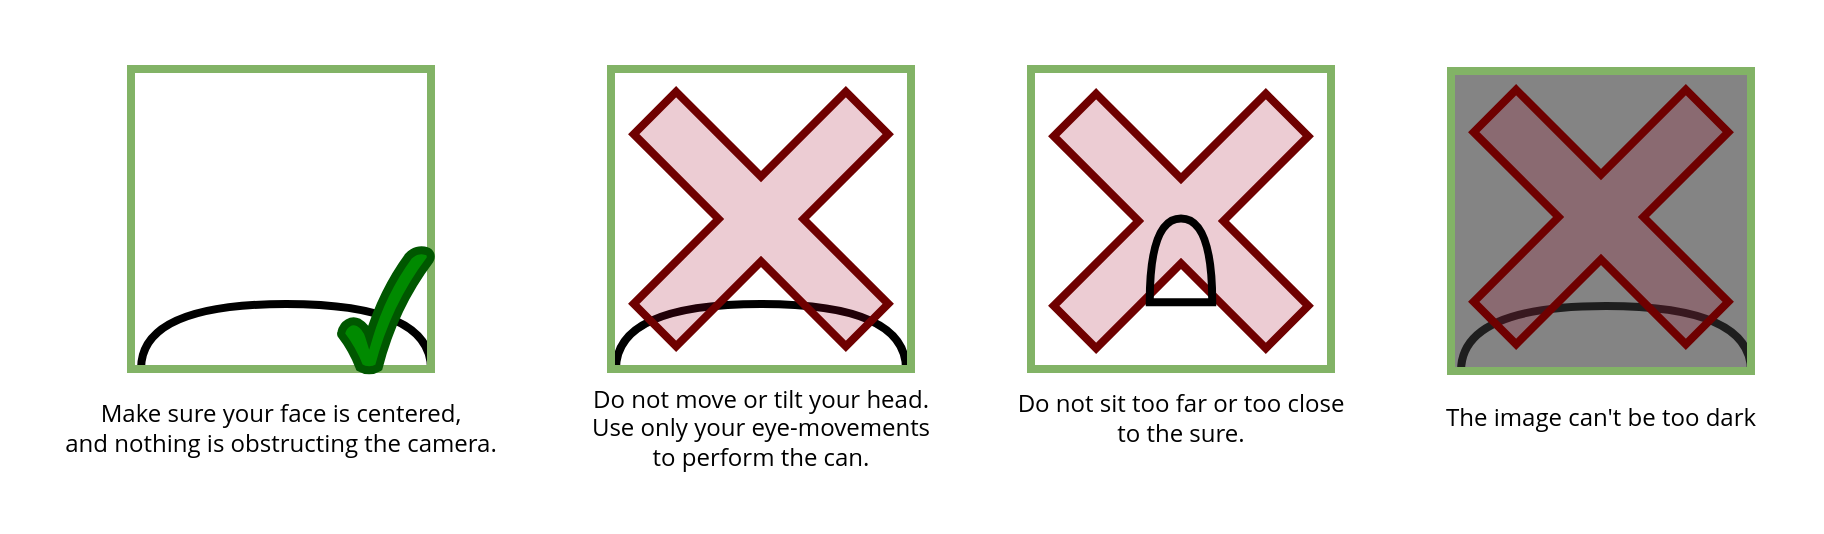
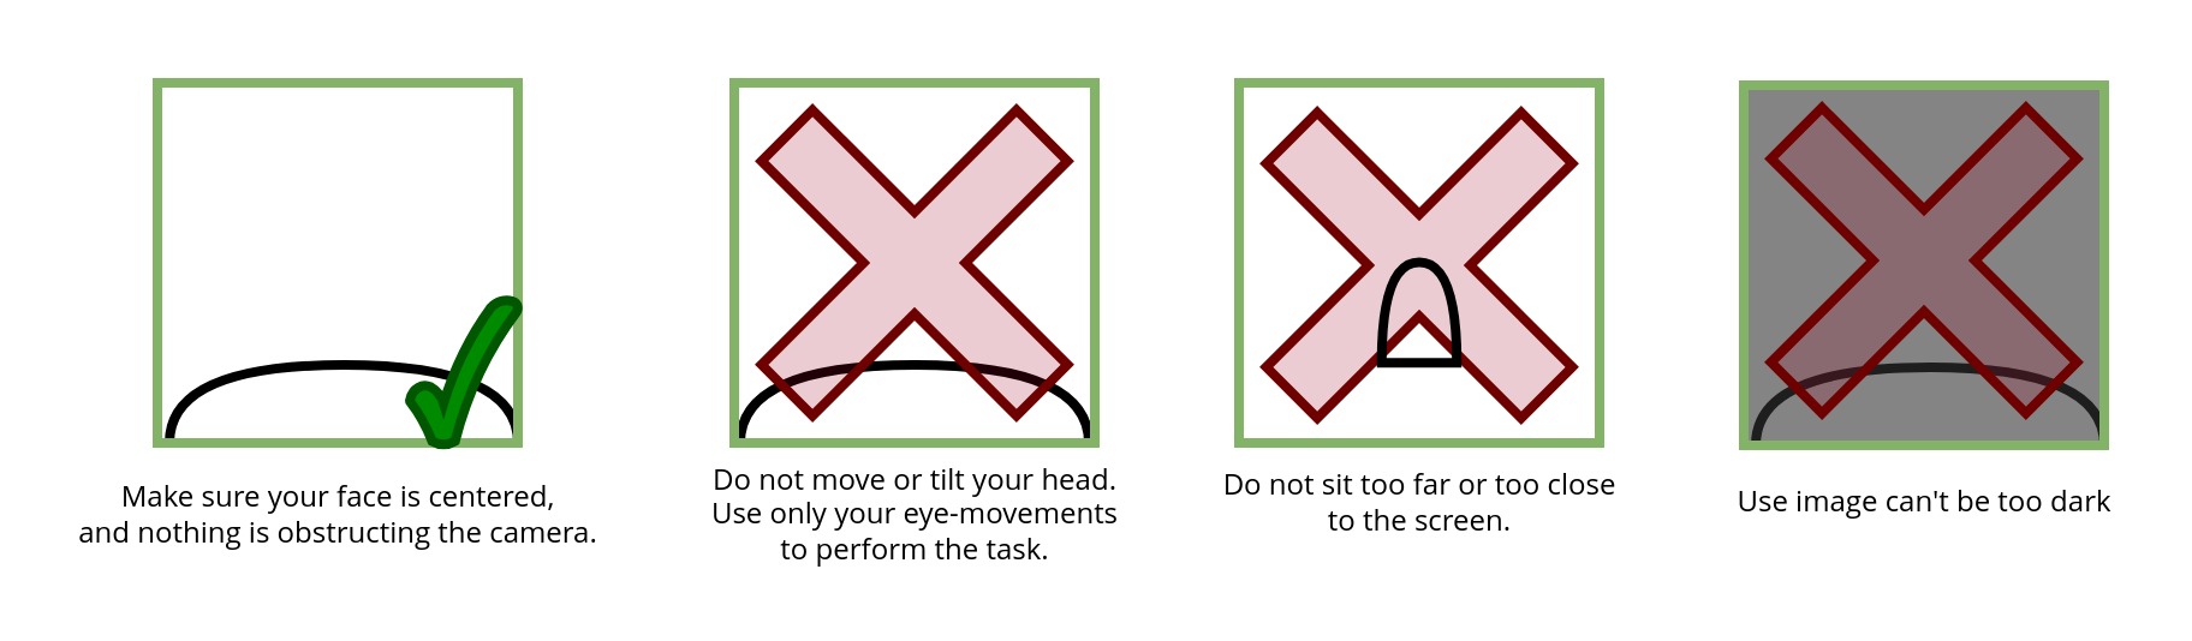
  <mxCell id="0" />
  <mxCell id="1" parent="0" />
  <mxCell id="2" value="" style="shape=image;html=1;verticalAlign=top;verticalLabelPosition=bottom;labelBackgroundColor=#ffffff;imageAspect=0;aspect=fixed;image=https://cdn2.iconfinder.com/data/icons/boxicons-solid-vol-2/24/bxs-face-128.png" parent="1" vertex="1"><mxGeometry x="736" y="32" width="128" height="128" as="geometry" /></mxCell>
  <mxCell id="3" value="" style="shape=or;whiteSpace=wrap;html=1;strokeWidth=4;fillColor=none;rotation=-90;" parent="1" vertex="1"><mxGeometry x="363.75" y="82.25" width="32.5" height="145" as="geometry" /></mxCell>
  <mxCell id="4" value="" style="rounded=0;whiteSpace=wrap;html=1;fillColor=none;strokeColor=#82b366;strokeWidth=4;" parent="1" vertex="1"><mxGeometry x="305" y="21" width="150" height="150" as="geometry" /></mxCell>
  <mxCell id="5" value="" style="shape=or;whiteSpace=wrap;html=1;strokeWidth=4;fillColor=none;rotation=-90;" parent="1" vertex="1"><mxGeometry x="126.25" y="82.25" width="32.5" height="145" as="geometry" /></mxCell>
  <mxCell id="6" value="" style="rounded=0;whiteSpace=wrap;html=1;fillColor=none;strokeColor=#82b366;strokeWidth=4;" parent="1" vertex="1"><mxGeometry x="65" y="21" width="150" height="150" as="geometry" /></mxCell>
  <mxCell id="7" value="" style="shape=image;html=1;verticalAlign=top;verticalLabelPosition=bottom;labelBackgroundColor=#ffffff;imageAspect=0;aspect=fixed;image=https://cdn2.iconfinder.com/data/icons/boxicons-solid-vol-2/24/bxs-face-128.png" parent="1" vertex="1"><mxGeometry x="76" y="31" width="128" height="128" as="geometry" /></mxCell>
  <mxCell id="8" value="&lt;div&gt;&lt;font data-font-src=&quot;https://fonts.googleapis.com/css?family=Open+Sans&quot; face=&quot;Open Sans&quot;&gt;Make sure your face is centered, &lt;br&gt;&lt;/font&gt;&lt;/div&gt;&lt;div&gt;&lt;font data-font-src=&quot;https://fonts.googleapis.com/css?family=Open+Sans&quot; face=&quot;Open Sans&quot;&gt;and nothing is obstructing the camera.&lt;/font&gt;&lt;/div&gt;" style="text;align=center;verticalAlign=middle;resizable=0;points=[];autosize=1;strokeColor=none;fillColor=none;html=1;" parent="1" vertex="1"><mxGeometry x="20" y="181" width="240" height="40" as="geometry" /></mxCell>
  <mxCell id="9" value="" style="shape=image;html=1;verticalAlign=top;verticalLabelPosition=bottom;labelBackgroundColor=#ffffff;imageAspect=0;aspect=fixed;image=https://cdn2.iconfinder.com/data/icons/boxicons-solid-vol-2/24/bxs-face-128.png;rotation=20;" parent="1" vertex="1"><mxGeometry x="345" y="31" width="128" height="128" as="geometry" /></mxCell>
- <mxCell id="10" value="&lt;div&gt;&lt;font data-font-src=&quot;https://fonts.googleapis.com/css?family=Open+Sans&quot; face=&quot;Open Sans&quot;&gt;Do not move or tilt your head.&lt;/font&gt;&lt;/div&gt;&lt;div&gt;&lt;font data-font-src=&quot;https://fonts.googleapis.com/css?family=Open+Sans&quot; face=&quot;Open Sans&quot;&gt;Use only your eye-movements&lt;/font&gt;&lt;/div&gt;&lt;div&gt;&lt;font data-font-src=&quot;https://fonts.googleapis.com/css?family=Open+Sans&quot; face=&quot;Open Sans&quot;&gt;to perform the can.&lt;br&gt;&lt;/font&gt;&lt;/div&gt;" style="text;align=center;verticalAlign=middle;resizable=0;points=[];autosize=1;strokeColor=none;fillColor=none;html=1;" parent="1" vertex="1"><mxGeometry x="285" y="171" width="190" height="60" as="geometry" /></mxCell>
+ <mxCell id="10" value="&lt;div&gt;&lt;font data-font-src=&quot;https://fonts.googleapis.com/css?family=Open+Sans&quot; face=&quot;Open Sans&quot;&gt;Do not move or tilt your head.&lt;/font&gt;&lt;/div&gt;&lt;div&gt;&lt;font data-font-src=&quot;https://fonts.googleapis.com/css?family=Open+Sans&quot; face=&quot;Open Sans&quot;&gt;Use only your eye-movements&lt;/font&gt;&lt;/div&gt;&lt;div&gt;&lt;font data-font-src=&quot;https://fonts.googleapis.com/css?family=Open+Sans&quot; face=&quot;Open Sans&quot;&gt;to perform the task.&lt;br&gt;&lt;/font&gt;&lt;/div&gt;" style="text;align=center;verticalAlign=middle;resizable=0;points=[];autosize=1;strokeColor=none;fillColor=none;html=1;" parent="1" vertex="1"><mxGeometry x="285" y="171" width="190" height="60" as="geometry" /></mxCell>
  <mxCell id="11" value="" style="shape=cross;whiteSpace=wrap;html=1;strokeWidth=4;fillColor=#a20025;rotation=45;strokeColor=#6F0000;fontColor=#ffffff;fillOpacity=20;" parent="1" vertex="1"><mxGeometry x="305" y="21" width="150" height="150" as="geometry" /></mxCell>
  <mxCell id="12" value="" style="shape=image;html=1;verticalAlign=top;verticalLabelPosition=bottom;labelBackgroundColor=#ffffff;imageAspect=0;aspect=fixed;image=https://cdn2.iconfinder.com/data/icons/boxicons-solid-vol-2/24/bxs-face-128.png" parent="1" vertex="1"><mxGeometry x="565" y="51" width="50" height="50" as="geometry" /></mxCell>
  <mxCell id="13" value="" style="rounded=0;whiteSpace=wrap;html=1;fillColor=none;strokeColor=#82b366;strokeWidth=4;" parent="1" vertex="1"><mxGeometry x="515" y="21" width="150" height="150" as="geometry" /></mxCell>
  <mxCell id="14" value="" style="shape=cross;whiteSpace=wrap;html=1;strokeWidth=4;fillColor=#a20025;rotation=45;strokeColor=#6F0000;fontColor=#ffffff;fillOpacity=20;" parent="1" vertex="1"><mxGeometry x="515" y="22" width="150" height="150" as="geometry" /></mxCell>
  <mxCell id="15" value="" style="shape=or;whiteSpace=wrap;html=1;strokeWidth=4;fillColor=none;rotation=-90;" parent="1" vertex="1"><mxGeometry x="569.06" y="101" width="41.88" height="31.25" as="geometry" /></mxCell>
- <mxCell id="16" value="&lt;div&gt;&lt;font data-font-src=&quot;https://fonts.googleapis.com/css?family=Open+Sans&quot; face=&quot;Open Sans&quot;&gt;Do not sit too far or too close&lt;/font&gt;&lt;/div&gt;&lt;div&gt;&lt;font data-font-src=&quot;https://fonts.googleapis.com/css?family=Open+Sans&quot; face=&quot;Open Sans&quot;&gt;to the sure.&lt;br&gt;&lt;/font&gt;&lt;/div&gt;" style="text;align=center;verticalAlign=middle;resizable=0;points=[];autosize=1;strokeColor=none;fillColor=none;html=1;" parent="1" vertex="1"><mxGeometry x="495" y="176" width="190" height="40" as="geometry" /></mxCell>
+ <mxCell id="16" value="&lt;div&gt;&lt;font data-font-src=&quot;https://fonts.googleapis.com/css?family=Open+Sans&quot; face=&quot;Open Sans&quot;&gt;Do not sit too far or too close&lt;/font&gt;&lt;/div&gt;&lt;div&gt;&lt;font data-font-src=&quot;https://fonts.googleapis.com/css?family=Open+Sans&quot; face=&quot;Open Sans&quot;&gt;to the screen.&lt;br&gt;&lt;/font&gt;&lt;/div&gt;" style="text;align=center;verticalAlign=middle;resizable=0;points=[];autosize=1;strokeColor=none;fillColor=none;html=1;" parent="1" vertex="1"><mxGeometry x="495" y="176" width="190" height="40" as="geometry" /></mxCell>
  <mxCell id="17" value="" style="shape=or;whiteSpace=wrap;html=1;strokeWidth=4;fillColor=none;rotation=-90;" parent="1" vertex="1"><mxGeometry x="786.25" y="83.25" width="32.5" height="145" as="geometry" /></mxCell>
  <mxCell id="18" value="" style="rounded=0;whiteSpace=wrap;html=1;fillColor=#333333;strokeColor=#82b366;strokeWidth=4;fillOpacity=60;" parent="1" vertex="1"><mxGeometry x="725" y="22" width="150" height="150" as="geometry" /></mxCell>
  <mxCell id="19" value="" style="shape=cross;whiteSpace=wrap;html=1;strokeWidth=4;fillColor=#a20025;rotation=45;strokeColor=#6F0000;fontColor=#ffffff;fillOpacity=20;" parent="1" vertex="1"><mxGeometry x="725" y="20" width="150" height="150" as="geometry" /></mxCell>
- <mxCell id="20" value="&lt;font data-font-src=&quot;https://fonts.googleapis.com/css?family=Open+Sans&quot; face=&quot;Open Sans&quot;&gt;The image can't be too dark&lt;/font&gt;" style="text;align=center;verticalAlign=middle;resizable=0;points=[];autosize=1;strokeColor=none;fillColor=none;html=1;" parent="1" vertex="1"><mxGeometry x="710" y="181" width="180" height="30" as="geometry" /></mxCell>
+ <mxCell id="20" value="&lt;font data-font-src=&quot;https://fonts.googleapis.com/css?family=Open+Sans&quot; face=&quot;Open Sans&quot;&gt;Use image can't be too dark&lt;/font&gt;" style="text;align=center;verticalAlign=middle;resizable=0;points=[];autosize=1;strokeColor=none;fillColor=none;html=1;" parent="1" vertex="1"><mxGeometry x="710" y="181" width="180" height="30" as="geometry" /></mxCell>
  <mxCell id="21" value="" style="verticalLabelPosition=bottom;verticalAlign=top;html=1;shape=mxgraph.basic.tick;strokeWidth=4;fillColor=#008a00;fontColor=#ffffff;strokeColor=#005700;" parent="1" vertex="1"><mxGeometry x="170" y="111" width="45" height="61" as="geometry" /></mxCell>
